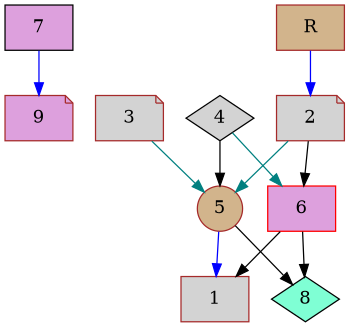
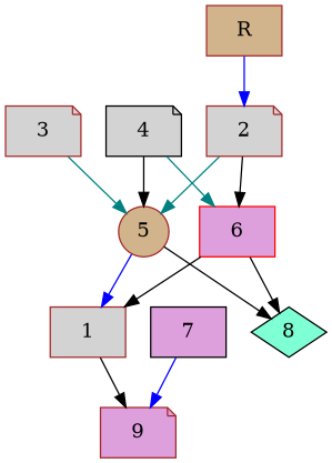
  digraph {
    node [color=brown fillcolor=lightgrey shape=box style=filled]
    edge [color=black]
    9 [fillcolor=plum shape=note]
    1
    2 [shape=note]
    5 [fillcolor=tan shape=circle]
    6 [color=red fillcolor=plum]
    8 [color=black fillcolor=aquamarine shape=diamond]
    3 [shape=note]
-   4 [color=black shape=diamond]
+   4 [color=black shape=note]
    7 [color=black fillcolor=plum]
    R [fillcolor=tan]
+   1 -> 9
    2 -> 5 [color=teal]
    2 -> 6
    5 -> 1 [color=blue]
    5 -> 8
    6 -> 1
    6 -> 8
    3 -> 5 [color=teal]
    4 -> 5
    4 -> 6 [color=teal]
    7 -> 9 [color=blue]
    R -> 2 [color=blue]
  }
